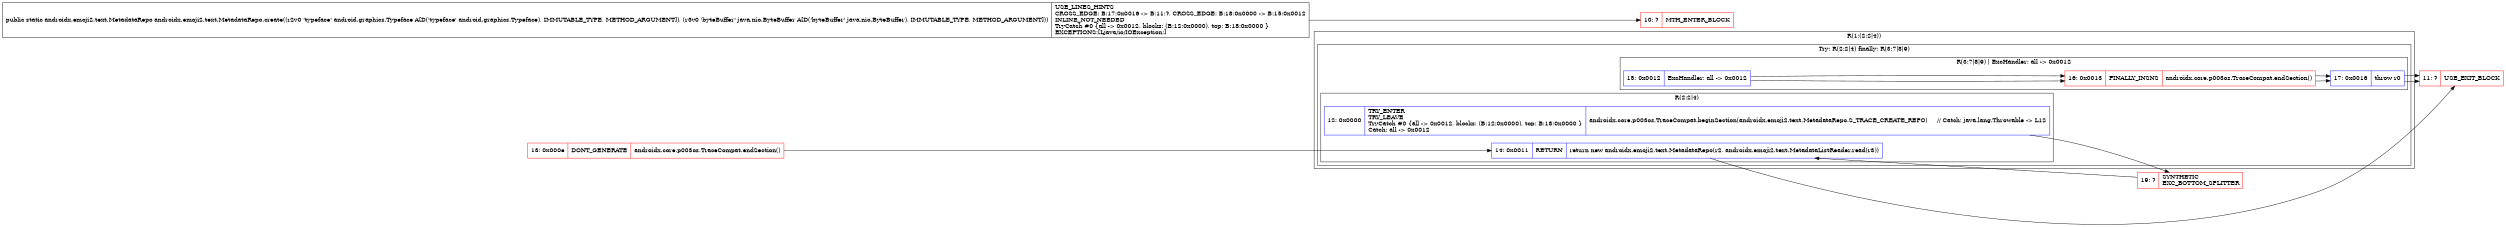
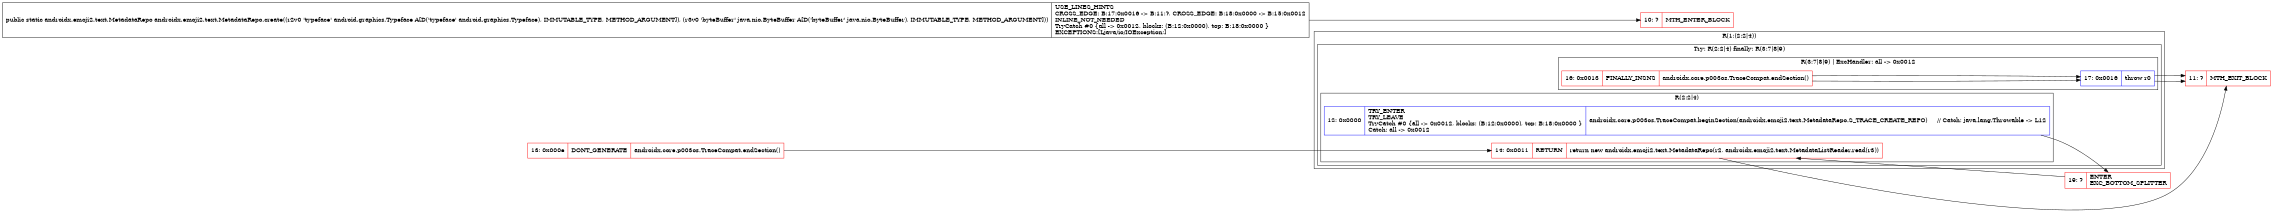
  digraph {
    rankdir=LR
    node [color=red shape=record]
    n1 [color=blue label="{12\:\ 0x0000|TRY_ENTER\lTRY_LEAVE\lTryCatch #0 \{all \-\> 0x0012, blocks: (B:12:0x0000), top: B:18:0x0000 \}\lCatch: all \-\> 0x0012\l|androidx.core.p003os.TraceCompat.beginSection(androidx.emoji2.text.MetadataRepo.S_TRACE_CREATE_REPO)     \/\/ Catch: java.lang.Throwable \-\> L12\l}"]
-   n2 [color=blue label="{14\:\ 0x0011|RETURN\l|return new androidx.emoji2.text.MetadataRepo(r2, androidx.emoji2.text.MetadataListReader.read(r3))\l}"]
-   n3 [color=blue label="{15\:\ 0x0012|ExcHandler: all \-\> 0x0012\l}"]
+   n2 [label="{14\:\ 0x0011|RETURN\l|return new androidx.emoji2.text.MetadataRepo(r2, androidx.emoji2.text.MetadataListReader.read(r3))\l}"]
    n4 [label="{16\:\ 0x0013|FINALLY_INSNS\l|androidx.core.p003os.TraceCompat.endSection()\l}"]
    n5 [color=blue label="{17\:\ 0x0016|throw r0\l}"]
-   n6 [label="{19\:\ ?|SYNTHETIC\lEXC_BOTTOM_SPLITTER\l}"]
-   n7 [label="{11\:\ ?|USE_EXIT_BLOCK\l}"]
+   n6 [label="{19\:\ ?|ENTER\lEXC_BOTTOM_SPLITTER\l}"]
+   n7 [label="{11\:\ ?|MTH_EXIT_BLOCK\l}"]
    n8 [label="{13\:\ 0x000e|DONT_GENERATE\l|androidx.core.p003os.TraceCompat.endSection()\l}"]
    n9 [label="{10\:\ ?|MTH_ENTER_BLOCK\l}"]
    n10 [label="{public static androidx.emoji2.text.MetadataRepo androidx.emoji2.text.MetadataRepo.create((r2v0 'typeface' android.graphics.Typeface A[D('typeface' android.graphics.Typeface), IMMUTABLE_TYPE, METHOD_ARGUMENT]), (r3v0 'byteBuffer' java.nio.ByteBuffer A[D('byteBuffer' java.nio.ByteBuffer), IMMUTABLE_TYPE, METHOD_ARGUMENT]))  | USE_LINES_HINTS\lCROSS_EDGE: B:17:0x0016 \-\> B:11:?, CROSS_EDGE: B:18:0x0000 \-\> B:15:0x0012\lINLINE_NOT_NEEDED\lTryCatch #0 \{all \-\> 0x0012, blocks: (B:12:0x0000), top: B:18:0x0000 \}\lEXCEPTIONS:[Ljava\/io\/IOException;]\l}" color=""]
    subgraph cluster_1 {
      label="R(1:(2:2|4))"
      subgraph cluster_2 {
        label="Try: R(2:2|4) finally: R(3:7|8|9)"
        subgraph cluster_3 {
          label="R(2:2|4)"
          n1
          n2
        }
        subgraph cluster_4 {
          label="R(3:7|8|9) | ExcHandler: all \-\> 0x0012\l"
-         n3
          n4
          n5
        }
      }
    }
    subgraph cluster_5 {
      label="R(3:7|8|9) | ExcHandler: all \-\> 0x0012\l"
    }
    n1 -> n6
    n2 -> n7
-   n3 -> n4
-   n3 -> n4
    n4 -> n5
    n4 -> n5
    n5 -> n7
    n5 -> n7
    n6 -> n2
    n8 -> n2
    n10 -> n9
  }
